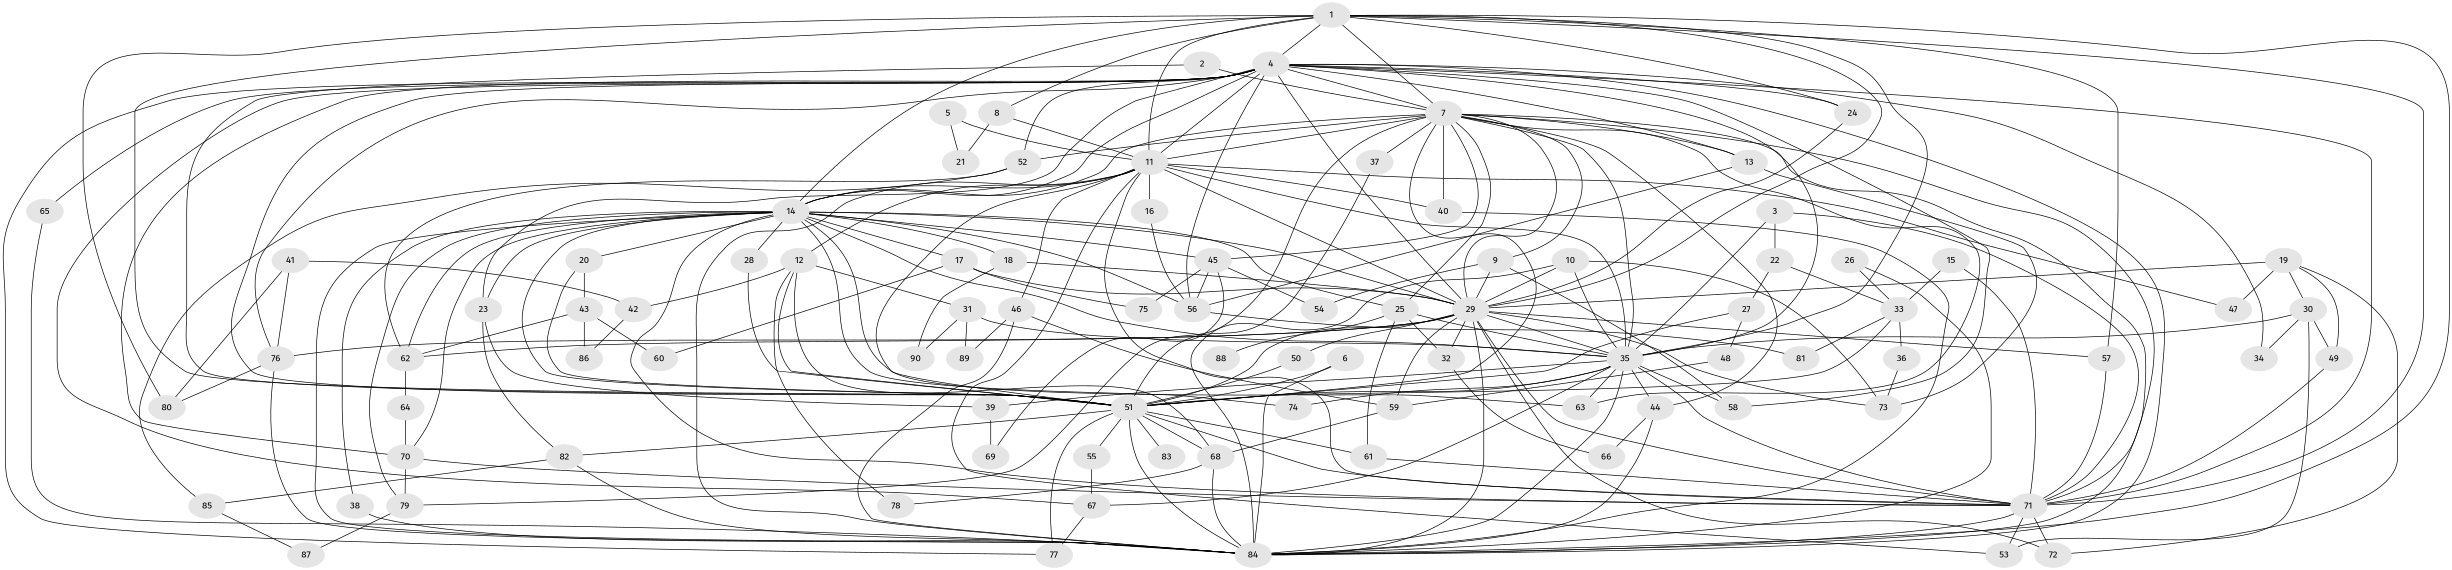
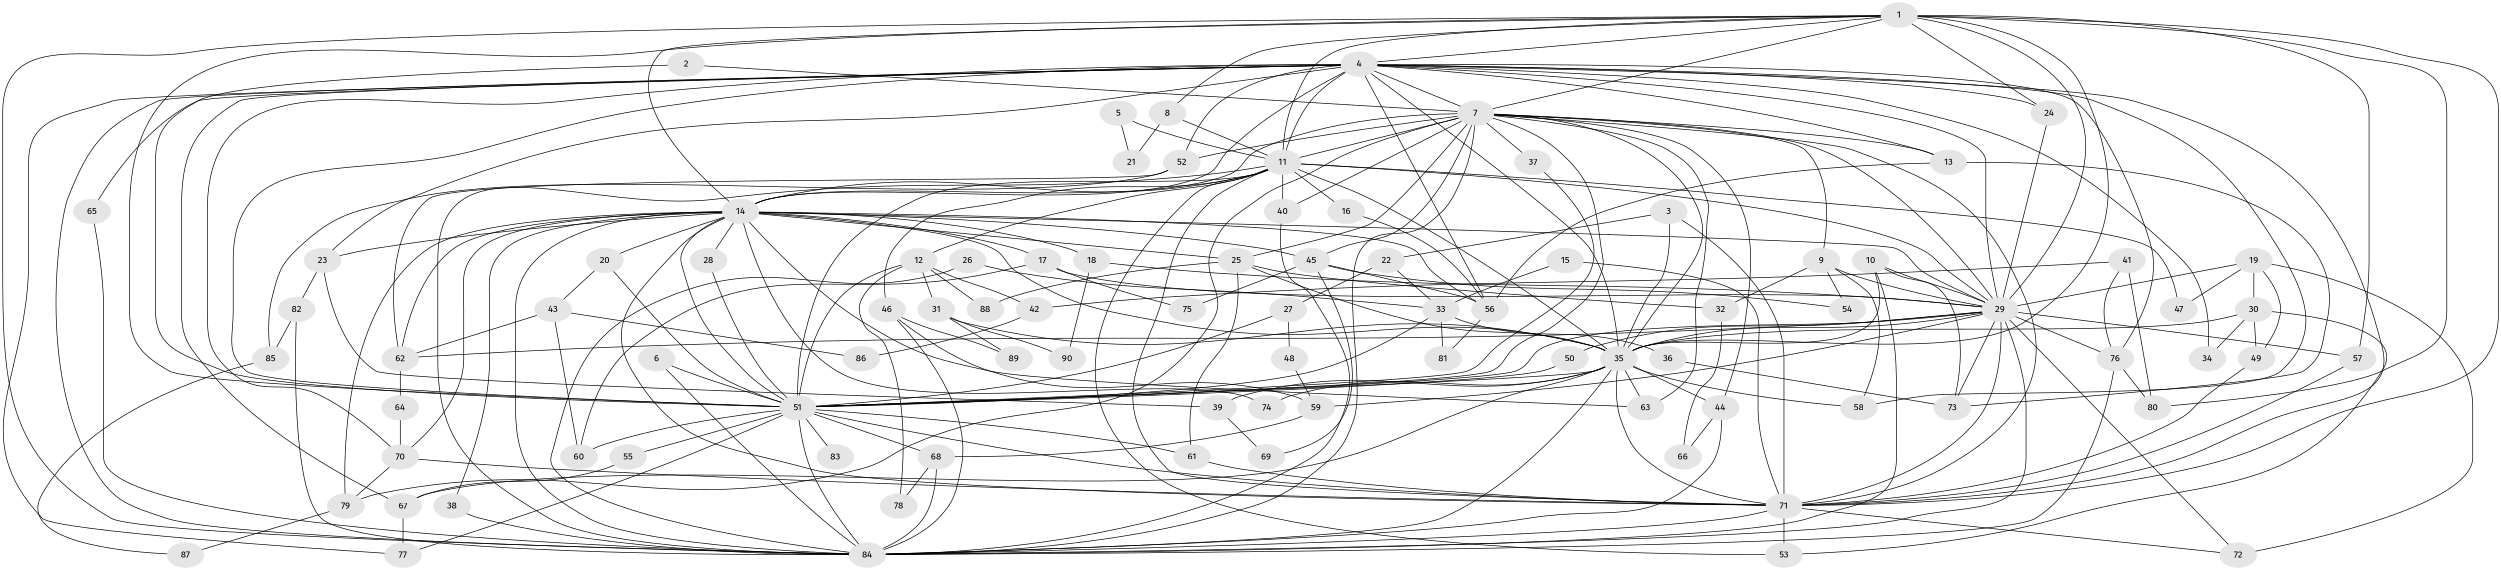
  graph {
    fontname="Fira Sans"
    node [color=gray90 fontname="Fira Sans" style=filled]
    edge [fontname="Fira Sans" weight=1.0]
    1
    4
    7
    8
    11
    14
    24
    29
    35
    51
    57
    71
    80
    84
    13
    23
    34
    52
    56
    58
    65
    67
    70
    76
    77
    9
    25
    37
    40
    44
    45
    63
    79
    21
    12
    16
    46
    47
    53
    17
    18
    20
    28
    38
    62
    74
    73
    72
    32
    50
    59
    39
    68
    82
    61
    55
    83
    2
    3
    22
    33
    27
    85
    81
    5
    6
    54
    88
    66
    75
    69
    87
    10
    31
    42
    78
    89
    90
    86
    60
    43
    64
    15
    36
    19
    30
    49
    48
    26
    41
    1 -- 4
    1 -- 7
    1 -- 8
    1 -- 11
    1 -- 14
    1 -- 24
    1 -- 29
    1 -- 35
    1 -- 51
    1 -- 57
    1 -- 71
    1 -- 80 [weight=2.0]
    1 -- 84
    4 -- 7
    4 -- 11
    4 -- 14
    4 -- 24
    4 -- 29 [weight=2.0]
    4 -- 35
    4 -- 51
    4 -- 71
    4 -- 84
    4 -- 13
    4 -- 23
    4 -- 34
    4 -- 52
    4 -- 56
    4 -- 58
    4 -- 65
    4 -- 67
    4 -- 70
    4 -- 76
    4 -- 77
    7 -- 11
    7 -- 14 [weight=2.0]
    7 -- 29 [weight=2.0]
    7 -- 35
    7 -- 51
    7 -- 71
    7 -- 84
    7 -- 13
    7 -- 52 [weight=2.0]
    7 -- 9
    7 -- 25
    7 -- 37
    7 -- 40
    7 -- 44
    7 -- 45
    7 -- 63
    7 -- 79
    8 -- 11
    8 -- 21
    11 -- 14
    11 -- 29
    11 -- 35 [weight=2.0]
    11 -- 51
    11 -- 71
    11 -- 84
    11 -- 40
    11 -- 12
    11 -- 16
    11 -- 46
    11 -- 47
    11 -- 53
    14 -- 29 [weight=2.0]
    14 -- 35
    14 -- 51
    14 -- 71
    14 -- 84
    14 -- 23
    14 -- 56
    14 -- 70
    14 -- 25
    14 -- 45
    14 -- 63
    14 -- 79
    14 -- 17
    14 -- 18
    14 -- 20
    14 -- 28
    14 -- 38
    14 -- 62
    14 -- 74
    24 -- 29
    29 -- 35 [weight=2.0]
    29 -- 51
    29 -- 57
    29 -- 71 [weight=2.0]
    29 -- 84 [weight=2.0]
    29 -- 76
    29 -- 62
    29 -- 73
    29 -- 72
-   29 -- 32
+   9 -- 32
    29 -- 50
    29 -- 59
    35 -- 51
    35 -- 71
    35 -- 84
    35 -- 58
    35 -- 67 [weight=2.0]
    35 -- 44
    35 -- 63
    35 -- 74
    35 -- 39
    51 -- 71
    51 -- 84 [weight=2.0]
    51 -- 77
    51 -- 68
-   51 -- 82
+   51 -- 60
    51 -- 61
    51 -- 55
    51 -- 83
    57 -- 71
    71 -- 84
    71 -- 53
    71 -- 72
    13 -- 56
    13 -- 73
    23 -- 39
    23 -- 82
    52 -- 62
    52 -- 85
    56 -- 81
    65 -- 84
    67 -- 77
    70 -- 71
    70 -- 79
    76 -- 80
    76 -- 84
    9 -- 29
    9 -- 58
    9 -- 54
    25 -- 35
    25 -- 32
    25 -- 61
    25 -- 88
    37 -- 51
    40 -- 84
    44 -- 84
    44 -- 66
    45 -- 56
    45 -- 54
    45 -- 75
    45 -- 69
    79 -- 87
    12 -- 51
-   12 -- 68
+   12 -- 88
    12 -- 31
    12 -- 42
    12 -- 78
    16 -- 56
    46 -- 84
    46 -- 59
    46 -- 89
    17 -- 29
    17 -- 75
    17 -- 60
    18 -- 29
    18 -- 90
    20 -- 51
    20 -- 43
    28 -- 51
    38 -- 84
    62 -- 64
    32 -- 66
    50 -- 51
    59 -- 68
    39 -- 69
    68 -- 84
    68 -- 78
    82 -- 84
    82 -- 85
    61 -- 71
    55 -- 67
    2 -- 7
    2 -- 51
    3 -- 35
    3 -- 71
    3 -- 22
    22 -- 33
    22 -- 27
    33 -- 51 [weight=2.0]
    33 -- 81
    33 -- 36
    27 -- 51
    27 -- 48
    85 -- 87
    5 -- 11
    5 -- 21
    6 -- 51
    6 -- 84
    10 -- 29
    10 -- 35
    10 -- 84
    10 -- 73
    31 -- 35
    31 -- 89
    31 -- 90
    42 -- 86
    43 -- 62
    43 -- 86
    43 -- 60
    64 -- 70
    15 -- 71
    15 -- 33
    36 -- 73
    19 -- 29 [weight=2.0]
    19 -- 47
    19 -- 72
    19 -- 30
    19 -- 49
    30 -- 35 [weight=2.0]
    30 -- 34
    30 -- 53
    30 -- 49
    49 -- 71
    48 -- 59
    26 -- 84
    26 -- 33
    41 -- 80
    41 -- 76
    41 -- 42
  }
